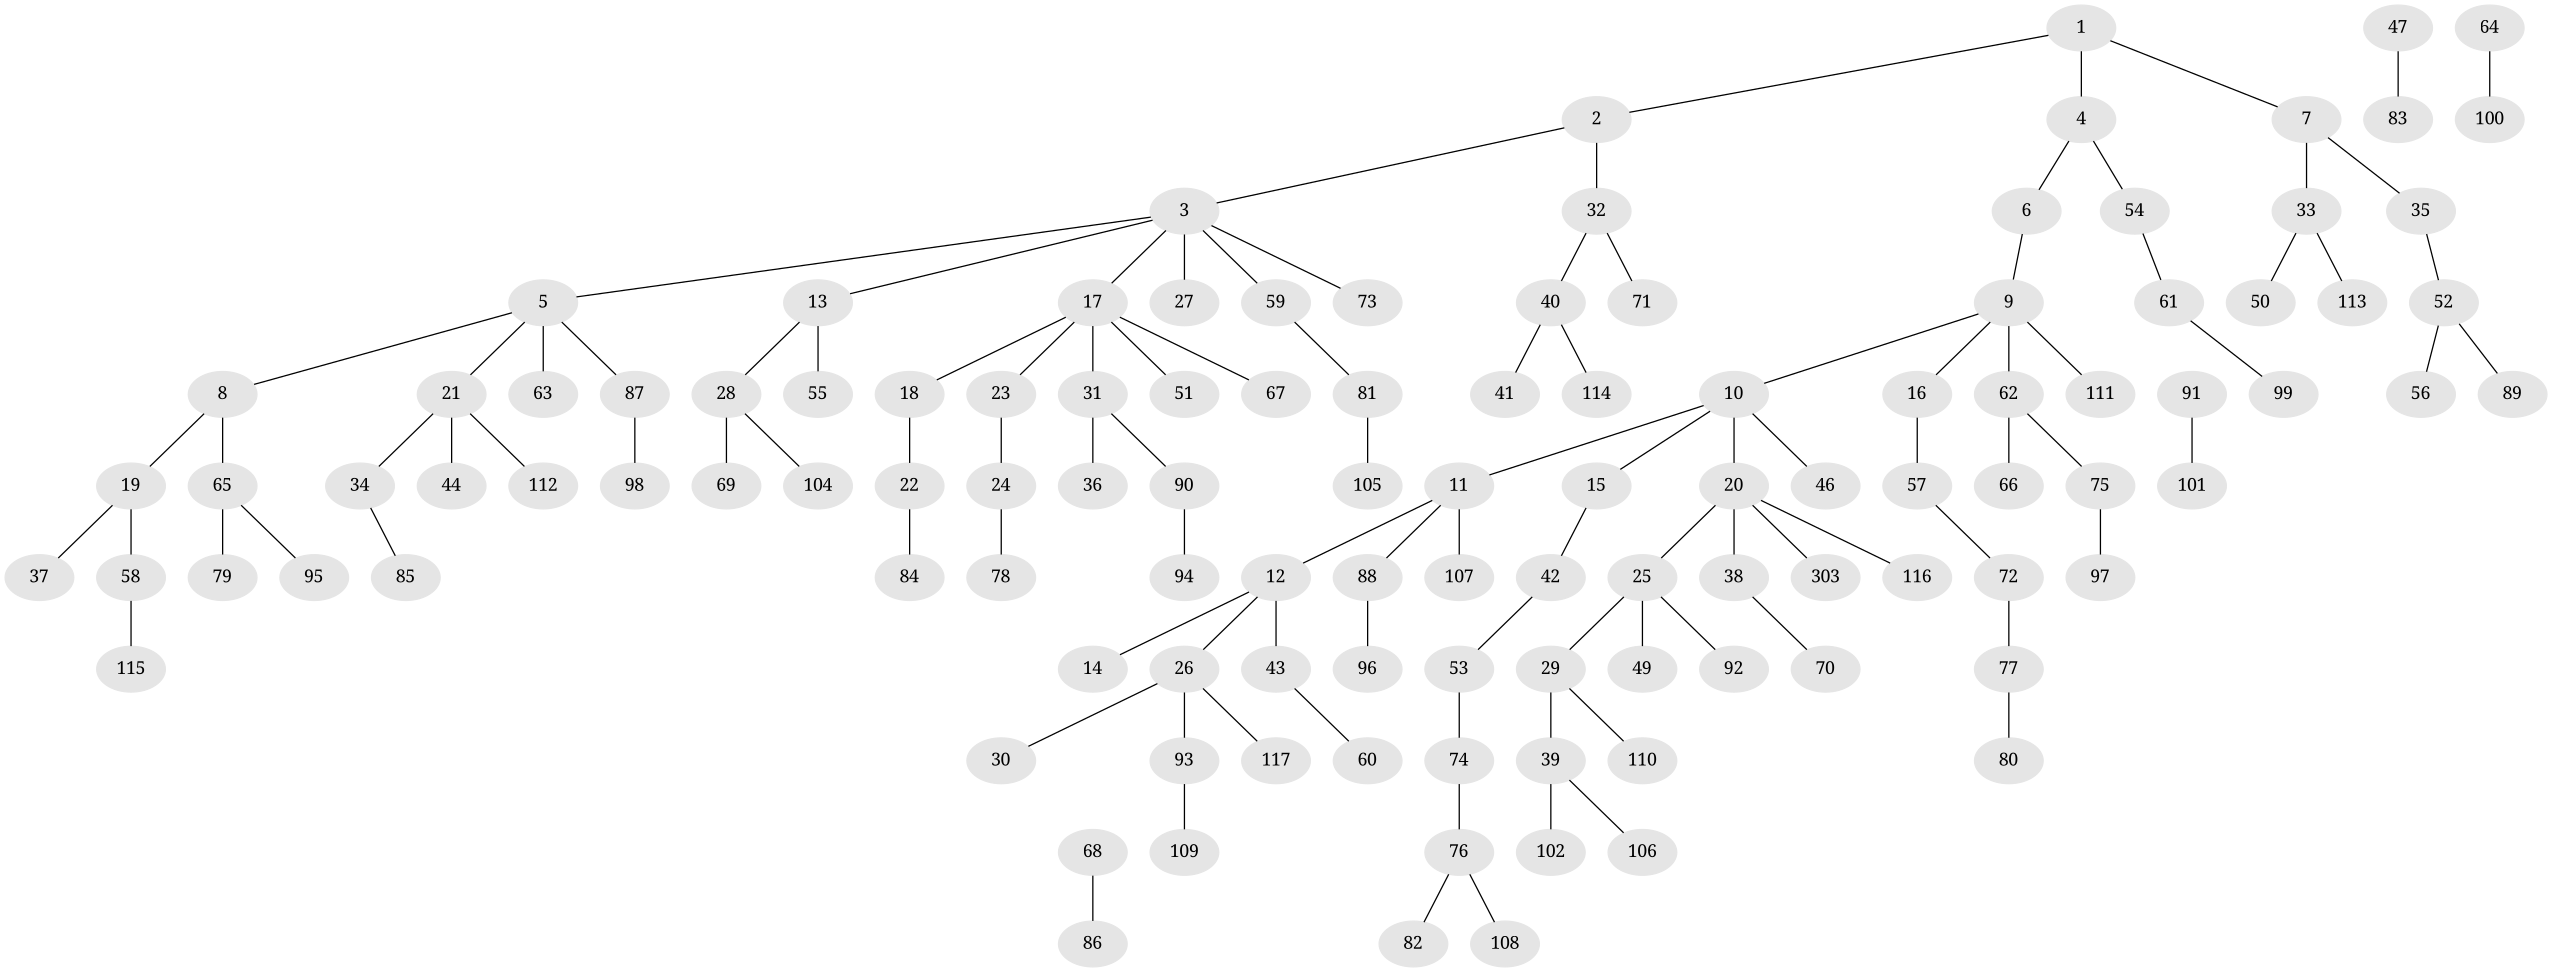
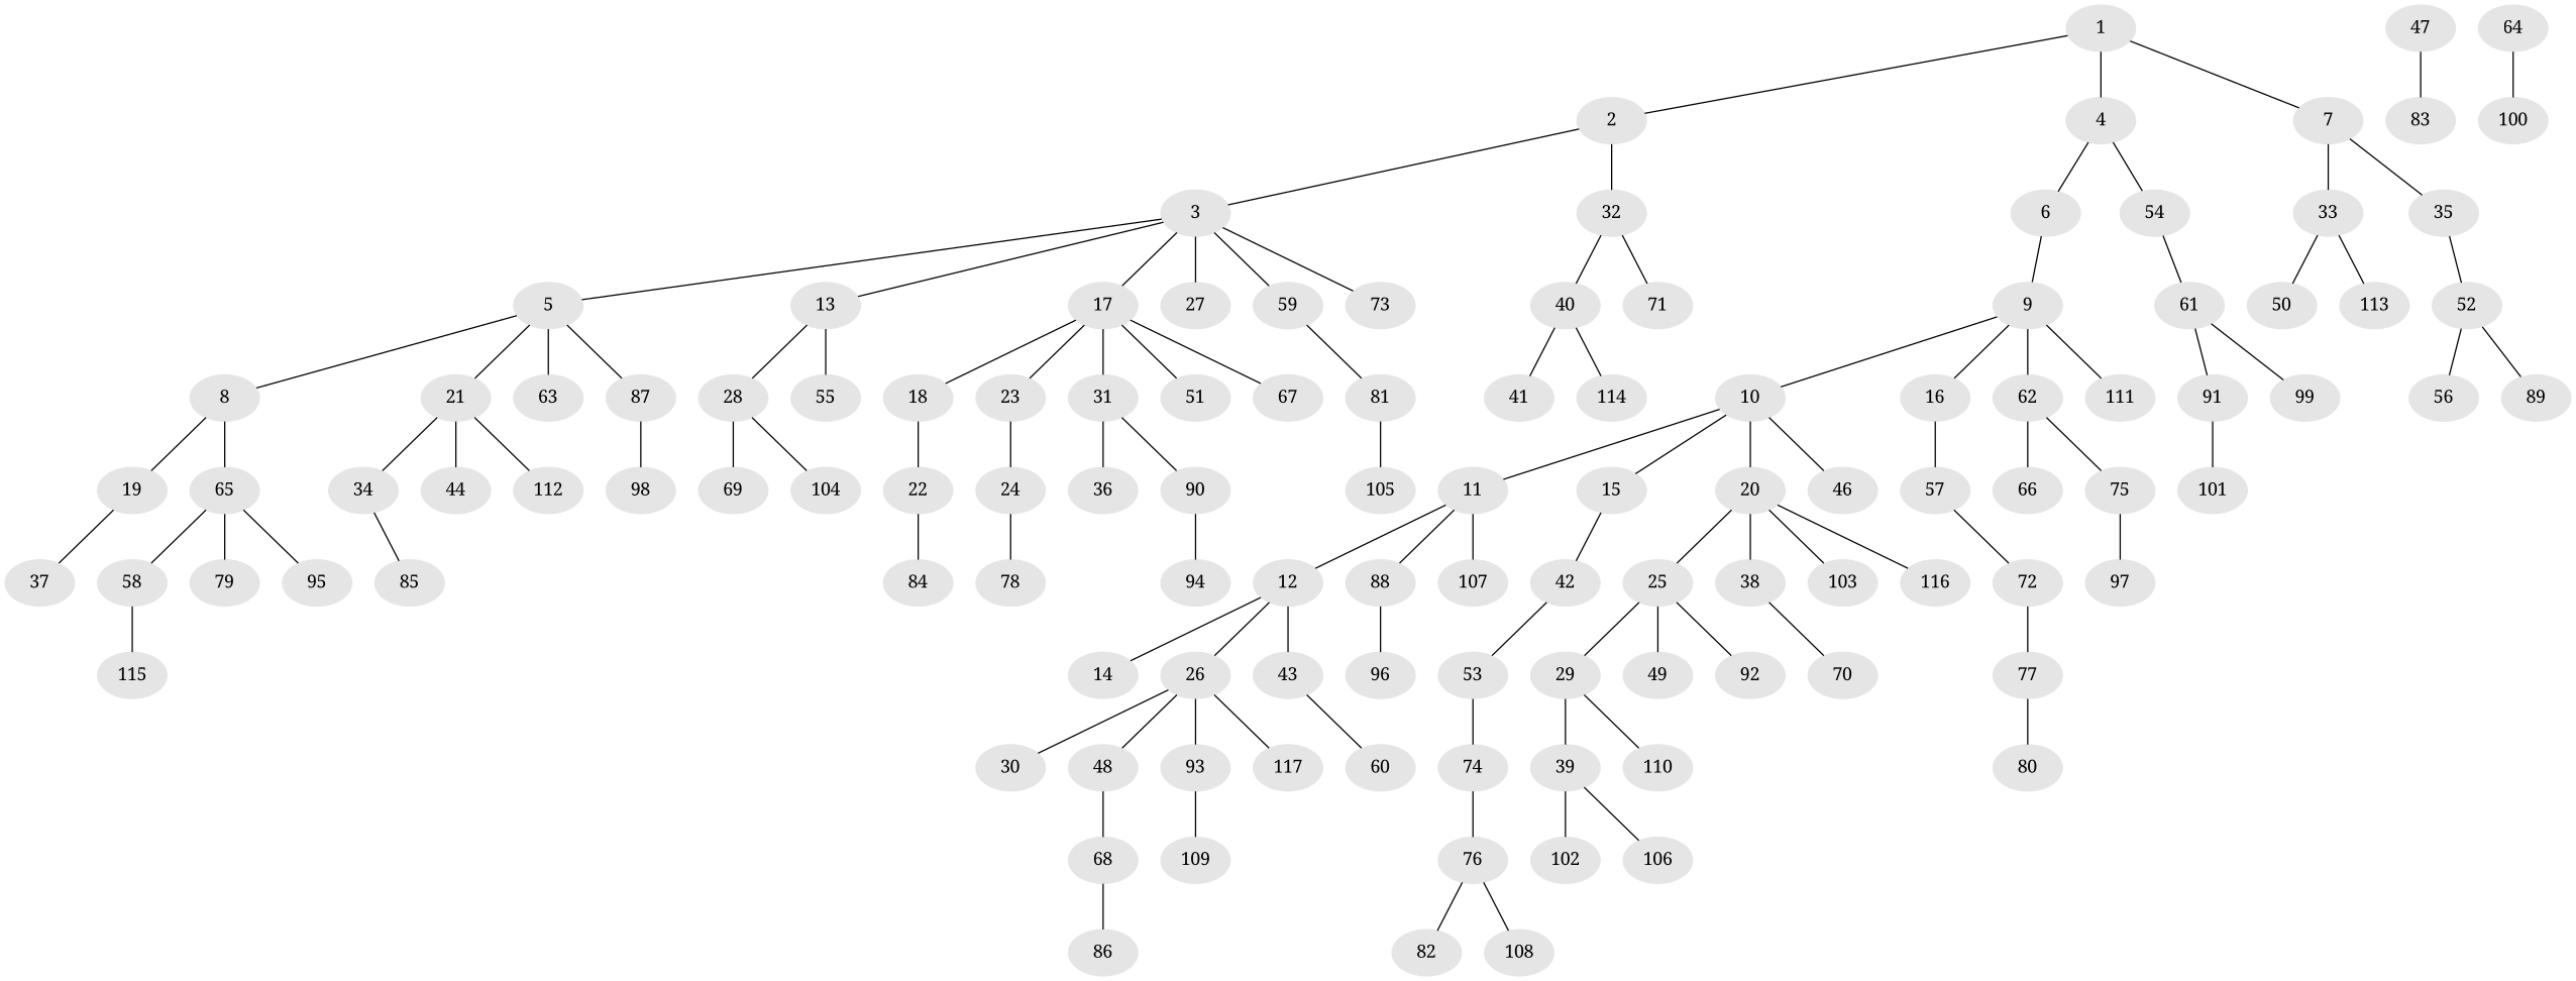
  graph {
    fontname="Noto Serif"
    node [color=gray90 fontname="Noto Serif" style=filled]
    edge [fontname="Noto Serif"]
    1
    2
    4
    7
    3
    32
    6
    54
    33
    35
    5
    13
    17
    27
    59
    73
    40
    71
    8
    21
    63
    87
    28
    55
    18
    23
    31
    51
    67
    81
    9
    61
    19
    65
    34
    44
    112
    98
    10
    16
    62
    111
    50
    113
    52
    37
    58
    79
    95
    11
    15
    20
    46
    57
    66
    75
    12
    88
    107
    42
    25
    38
-   103 [label=303]
+   103
    116
    14
    26
    43
    96
    30
+   48
    93
    117
    60
    69
    104
    53
    72
    22
    24
    36
    90
    84
    115
    29
    49
    92
    70
    85
    78
    39
    110
    68
    109
    102
    106
    94
    41
    114
    56
    89
    74
    47
    83
    86
    76
    91
    99
    77
    105
    64
    100
    101
    97
    80
    82
    108
    1 -- 2
    1 -- 4
    1 -- 7
    2 -- 3
    2 -- 32
    4 -- 6
    4 -- 54
    7 -- 33
    7 -- 35
    3 -- 5
    3 -- 13
    3 -- 17
    3 -- 27
    3 -- 59
    3 -- 73
    32 -- 40
    32 -- 71
    6 -- 9
    54 -- 61
    33 -- 50
    33 -- 113
    35 -- 52
    5 -- 8
    5 -- 21
    5 -- 63
    5 -- 87
    13 -- 28
    13 -- 55
    17 -- 18
    17 -- 23
    17 -- 31
    17 -- 51
    17 -- 67
    59 -- 81
    40 -- 41
    40 -- 114
    8 -- 19
    8 -- 65
    21 -- 34
    21 -- 44
    21 -- 112
    87 -- 98
    28 -- 69
    28 -- 104
    18 -- 22
    23 -- 24
    31 -- 36
    31 -- 90
    81 -- 105
    9 -- 10
    9 -- 16
    9 -- 62
    9 -- 111
+   61 -- 91
    61 -- 99
    19 -- 37
-   19 -- 58
+   65 -- 58
    65 -- 79
    65 -- 95
    34 -- 85
    10 -- 11
    10 -- 15
    10 -- 20
    10 -- 46
    16 -- 57
    62 -- 66
    62 -- 75
    52 -- 56
    52 -- 89
    58 -- 115
    11 -- 12
    11 -- 88
    11 -- 107
    15 -- 42
    20 -- 25
    20 -- 38
    20 -- 103
    20 -- 116
    57 -- 72
    75 -- 97
    12 -- 14
    12 -- 26
    12 -- 43
    88 -- 96
    42 -- 53
    25 -- 29
    25 -- 49
    25 -- 92
    38 -- 70
    26 -- 30
+   26 -- 48
    26 -- 93
    26 -- 117
    43 -- 60
+   48 -- 68
    93 -- 109
    53 -- 74
    72 -- 77
    22 -- 84
    24 -- 78
    90 -- 94
    29 -- 39
    29 -- 110
    39 -- 102
    39 -- 106
    68 -- 86
    74 -- 76
    47 -- 83
    76 -- 82
    76 -- 108
    91 -- 101
    77 -- 80
    64 -- 100
  }
